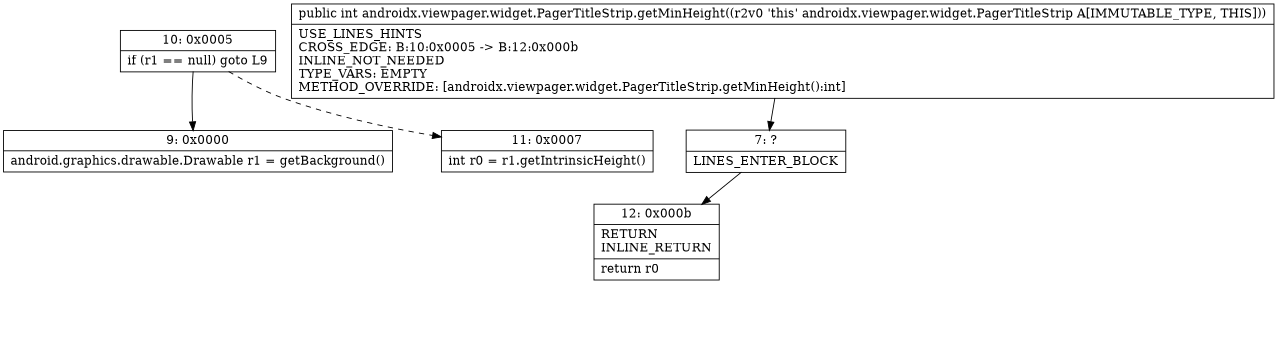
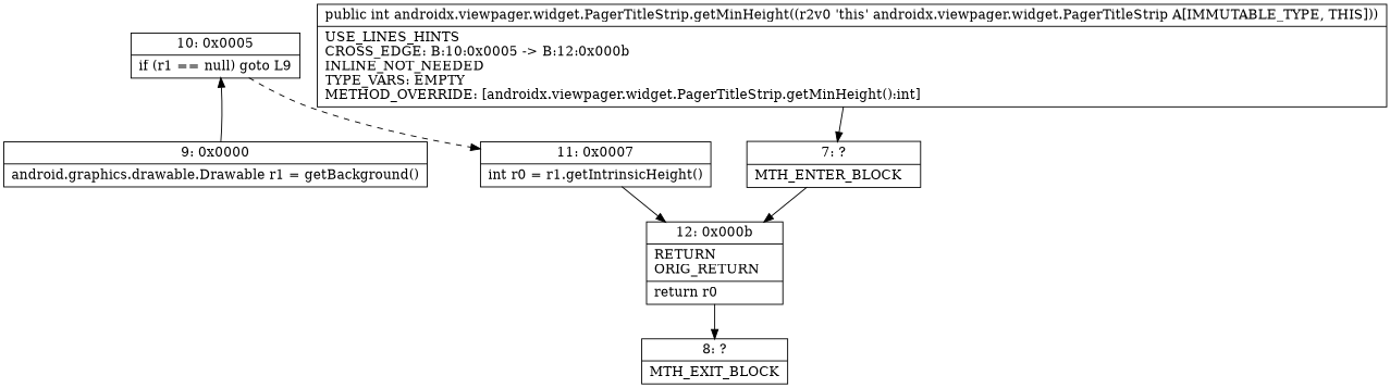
  digraph {
    node [shape=record]
-   n1 [label="{7\:\ ?|LINES_ENTER_BLOCK\l}"]
-   n2 [label="{12\:\ 0x000b|RETURN\lINLINE_RETURN\l|return r0\l}"]
+   n1 [label="{7\:\ ?|MTH_ENTER_BLOCK\l}"]
+   n2 [label="{12\:\ 0x000b|RETURN\lORIG_RETURN\l|return r0\l}"]
    n3 [label="{9\:\ 0x0000|android.graphics.drawable.Drawable r1 = getBackground()\l}"]
    n4 [label="{10\:\ 0x0005|if (r1 == null) goto L9\l}"]
    n5 [label="{11\:\ 0x0007|int r0 = r1.getIntrinsicHeight()\l}"]
+   n6 [label="{8\:\ ?|MTH_EXIT_BLOCK\l}"]
    n7 [label="{public int androidx.viewpager.widget.PagerTitleStrip.getMinHeight((r2v0 'this' androidx.viewpager.widget.PagerTitleStrip A[IMMUTABLE_TYPE, THIS]))  | USE_LINES_HINTS\lCROSS_EDGE: B:10:0x0005 \-\> B:12:0x000b\lINLINE_NOT_NEEDED\lTYPE_VARS: EMPTY\lMETHOD_OVERRIDE: [androidx.viewpager.widget.PagerTitleStrip.getMinHeight():int]\l}"]
    n1 -> n2
-   n4 -> n3
+   n2 -> n6
+   n3 -> n4
    n4 -> n5 [style=dashed]
+   n5 -> n2
    n7 -> n1
  }
